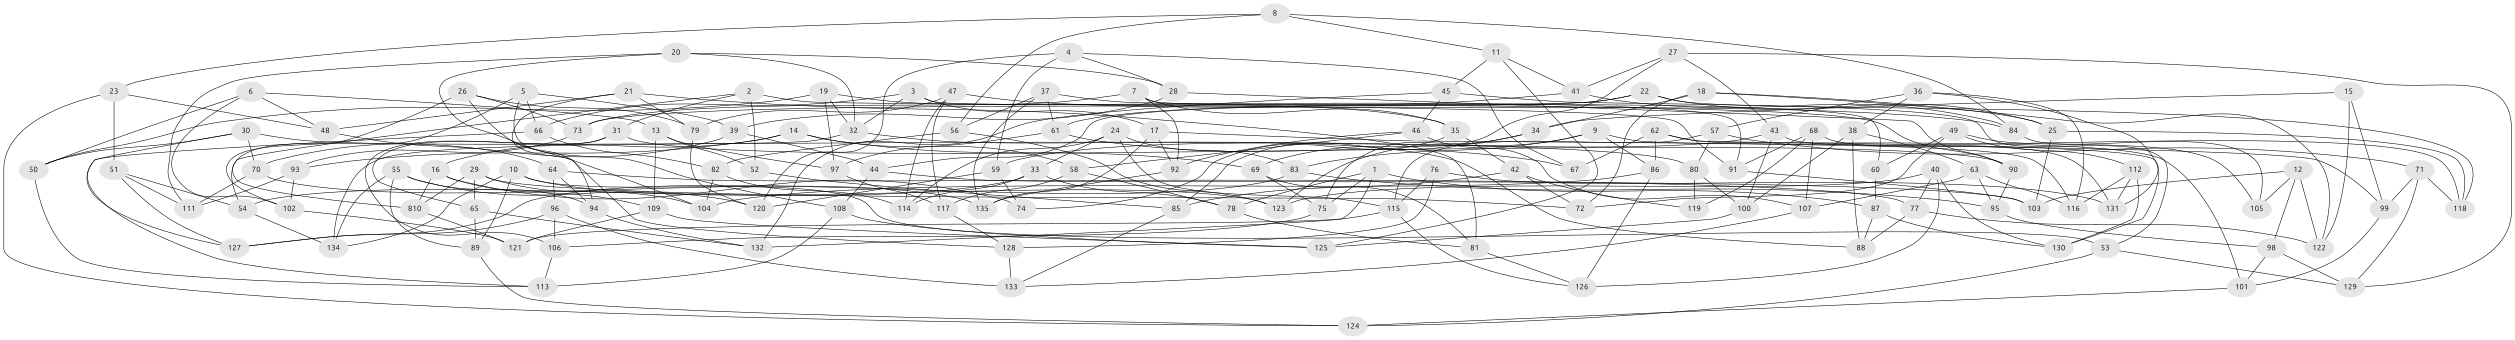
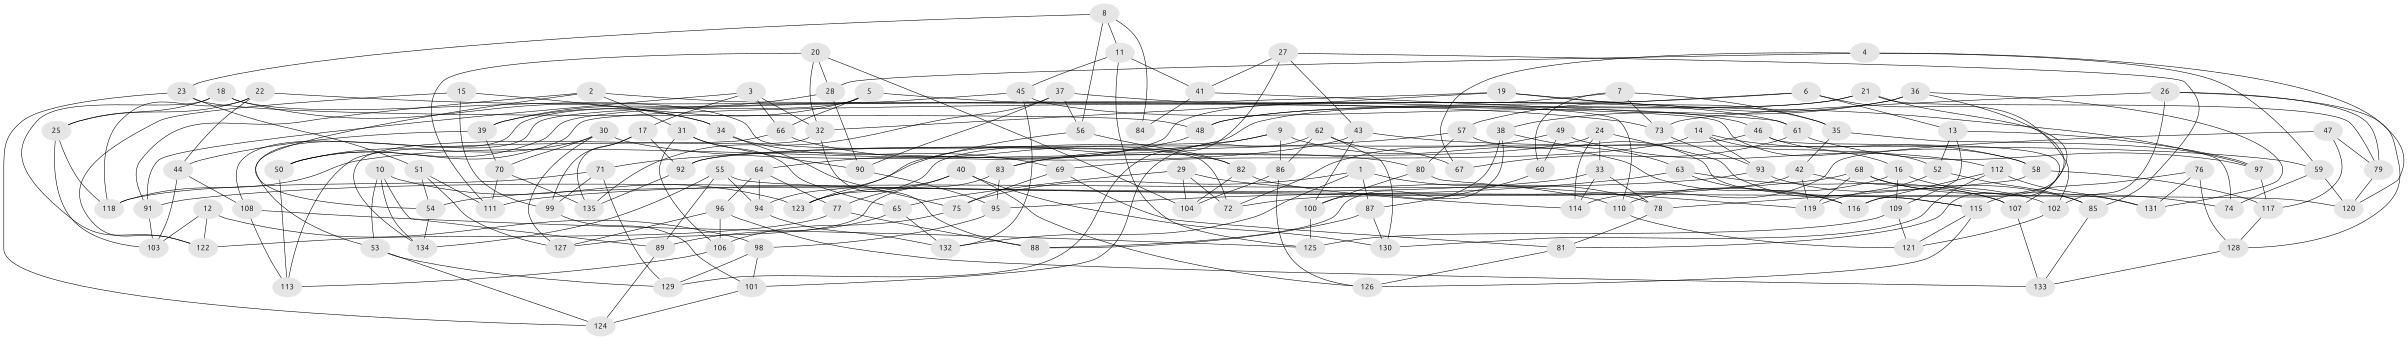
  graph {
    fontname=Ubuntu
    node [color=gray90 fontname=Ubuntu style=filled]
    edge [fontname=Ubuntu]
    1
    75
    78
    87
    132
    106
    81
    88
    130
    2
    31
    52
    54
    91
    90
    65
    85
    119
    134
    103
    3
    17
    32
    66
    92
    99
    135
    113
    82
    4
    28
    59
    67
    120
    39
    74
    5
    108
-   110 [label=810]
+   110
    44
    70
    125
    121
    6
    13
    48
    50
    102
    97
    109
    64
    7
    35
    60
    73
    42
    93
    8
    11
    23
    56
    84
    41
    45
    51
    124
    123
-   105
    9
    83
    86
    116
    127
    95
    104
    126
    10
    53
    89
    129
    61
    46
    12
    98
    122
    101
    117
    14
    16
    58
    69
    111
    15
    34
    18
    25
    72
    118
    19
    20
    21
    79
    94
    22
    24
    33
    114
    115
    26
    128
    133
    27
    43
    100
    29
    30
    80
    36
    38
    57
    131
    63
    71
    37
    107
    40
    77
    47
    96
    49
    112
    55
    62
    68
    76
    1 -- 75
    1 -- 78
    1 -- 87
    1 -- 132
    75 -- 106
    78 -- 81
    87 -- 88
    87 -- 130
    106 -- 113
    81 -- 126
    2 -- 31
    2 -- 52
    2 -- 54
    2 -- 91
    31 -- 106
    31 -- 90
    31 -- 65
    52 -- 85
+   52 -- 119
    54 -- 134
    91 -- 103
    90 -- 95
    65 -- 132
    65 -- 89
    85 -- 133
    3 -- 91
    3 -- 17
    3 -- 32
    3 -- 66
    17 -- 92
    17 -- 99
    17 -- 135
    32 -- 88
    32 -- 134
    66 -- 113
    66 -- 82
    92 -- 135
    99 -- 101
    82 -- 104
    82 -- 114
    4 -- 28
    4 -- 59
    4 -- 67
    4 -- 120
    28 -- 90
    28 -- 39
    59 -- 120
    59 -- 74
    39 -- 44
    39 -- 70
    5 -- 66
    5 -- 39
    5 -- 108
    5 -- 110
    108 -- 113
    108 -- 125
    110 -- 121
    44 -- 103
    44 -- 108
    70 -- 135
    70 -- 111
    6 -- 13
    6 -- 48
    6 -- 50
    6 -- 102
    13 -- 52
    13 -- 97
    13 -- 109
    48 -- 64
    50 -- 113
    102 -- 121
    97 -- 117
    109 -- 125
    109 -- 121
    64 -- 94
    64 -- 77
    64 -- 96
    7 -- 92
    7 -- 35
    7 -- 60
    7 -- 73
    35 -- 74
    35 -- 42
    60 -- 87
    73 -- 93
    42 -- 85
    42 -- 119
    42 -- 72
    93 -- 102
    93 -- 111
    8 -- 11
    8 -- 23
    8 -- 56
    8 -- 84
    11 -- 125
    11 -- 41
    11 -- 45
    23 -- 48
    23 -- 51
    23 -- 124
    56 -- 82
    56 -- 123
-   84 -- 105
    41 -- 84
    41 -- 61
    45 -- 132
    45 -- 53
    45 -- 46
    51 -- 54
    51 -- 127
    51 -- 111
    9 -- 123
    9 -- 83
    9 -- 86
    9 -- 116
    83 -- 127
    83 -- 95
    86 -- 104
    86 -- 126
    95 -- 98
    10 -- 134
    10 -- 123
    10 -- 53
    10 -- 89
    53 -- 124
    53 -- 129
    89 -- 124
    61 -- 67
    61 -- 97
    46 -- 92
    46 -- 58
    46 -- 107
    12 -- 103
-   12 -- 105
    12 -- 98
    12 -- 122
    98 -- 129
    98 -- 101
    101 -- 124
    117 -- 128
    14 -- 93
    14 -- 16
    14 -- 58
    14 -- 69
    16 -- 74
    16 -- 110
    16 -- 109
    58 -- 78
    58 -- 117
    69 -- 75
    69 -- 81
    15 -- 99
    15 -- 122
    15 -- 34
    34 -- 75
    34 -- 69
    18 -- 122
    18 -- 34
    18 -- 25
    18 -- 72
    25 -- 103
    25 -- 118
    19 -- 32
    19 -- 50
    19 -- 97
    19 -- 35
    20 -- 32
    20 -- 28
    20 -- 104
    20 -- 111
    21 -- 81
    21 -- 48
    21 -- 79
    21 -- 94
    79 -- 120
    94 -- 132
    22 -- 44
    22 -- 73
    22 -- 25
    22 -- 118
    24 -- 83
    24 -- 33
    24 -- 114
    24 -- 115
    33 -- 78
    33 -- 54
    33 -- 114
    115 -- 121
    115 -- 126
    26 -- 102
    26 -- 73
    26 -- 79
    26 -- 128
    128 -- 133
    27 -- 85
    27 -- 41
    27 -- 129
    27 -- 43
    43 -- 59
    43 -- 118
    43 -- 100
    100 -- 125
    29 -- 65
    29 -- 110
    29 -- 104
    29 -- 72
    30 -- 70
    30 -- 50
    30 -- 127
    30 -- 80
    80 -- 119
    80 -- 100
    36 -- 116
    36 -- 38
    36 -- 57
    36 -- 131
    38 -- 88
    38 -- 100
    38 -- 63
    57 -- 115
    57 -- 80
    57 -- 71
    63 -- 116
    63 -- 95
    63 -- 107
    71 -- 99
    71 -- 129
    71 -- 118
    37 -- 90
    37 -- 135
    37 -- 56
    37 -- 61
    107 -- 133
    40 -- 130
    40 -- 123
    40 -- 126
    40 -- 77
    77 -- 88
    77 -- 122
-   47 -- 84
    47 -- 117
    47 -- 79
    47 -- 114
    96 -- 106
    96 -- 127
    96 -- 133
    49 -- 60
-   49 -- 105
    49 -- 72
    49 -- 112
    112 -- 130
    112 -- 116
    112 -- 131
    55 -- 134
    55 -- 120
    55 -- 89
    55 -- 94
    62 -- 130
    62 -- 67
    62 -- 86
    62 -- 101
    68 -- 91
    68 -- 119
    68 -- 131
    68 -- 107
    76 -- 115
    76 -- 128
    76 -- 131
  }
